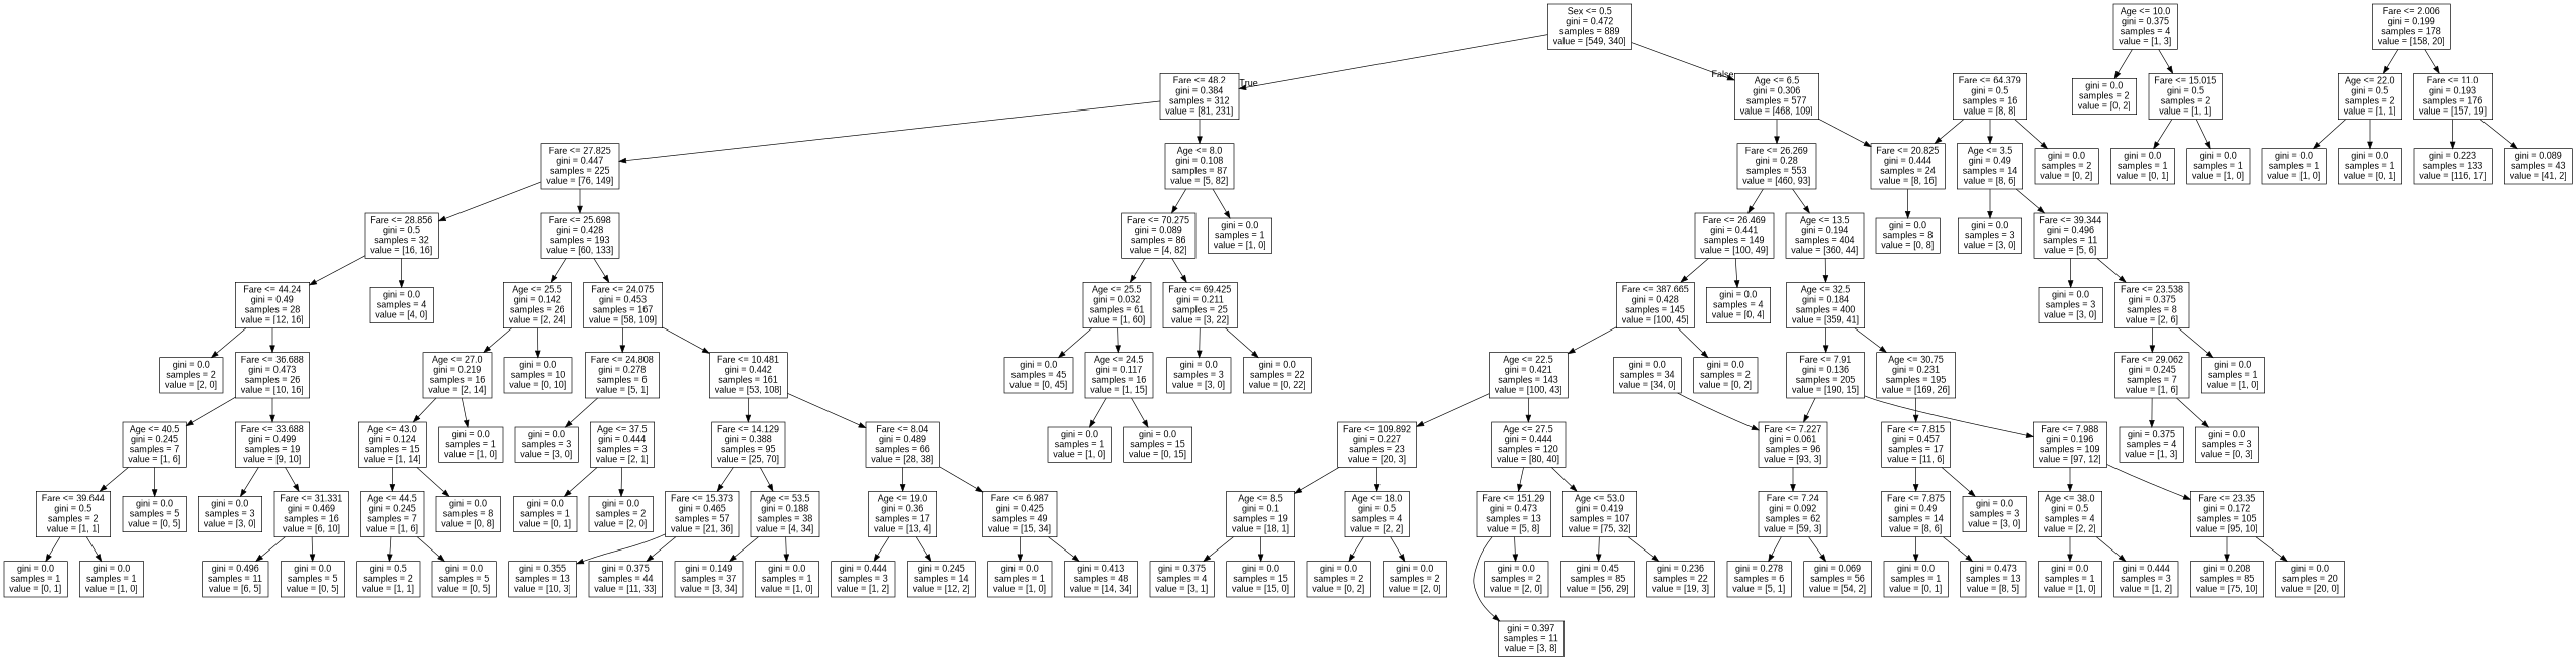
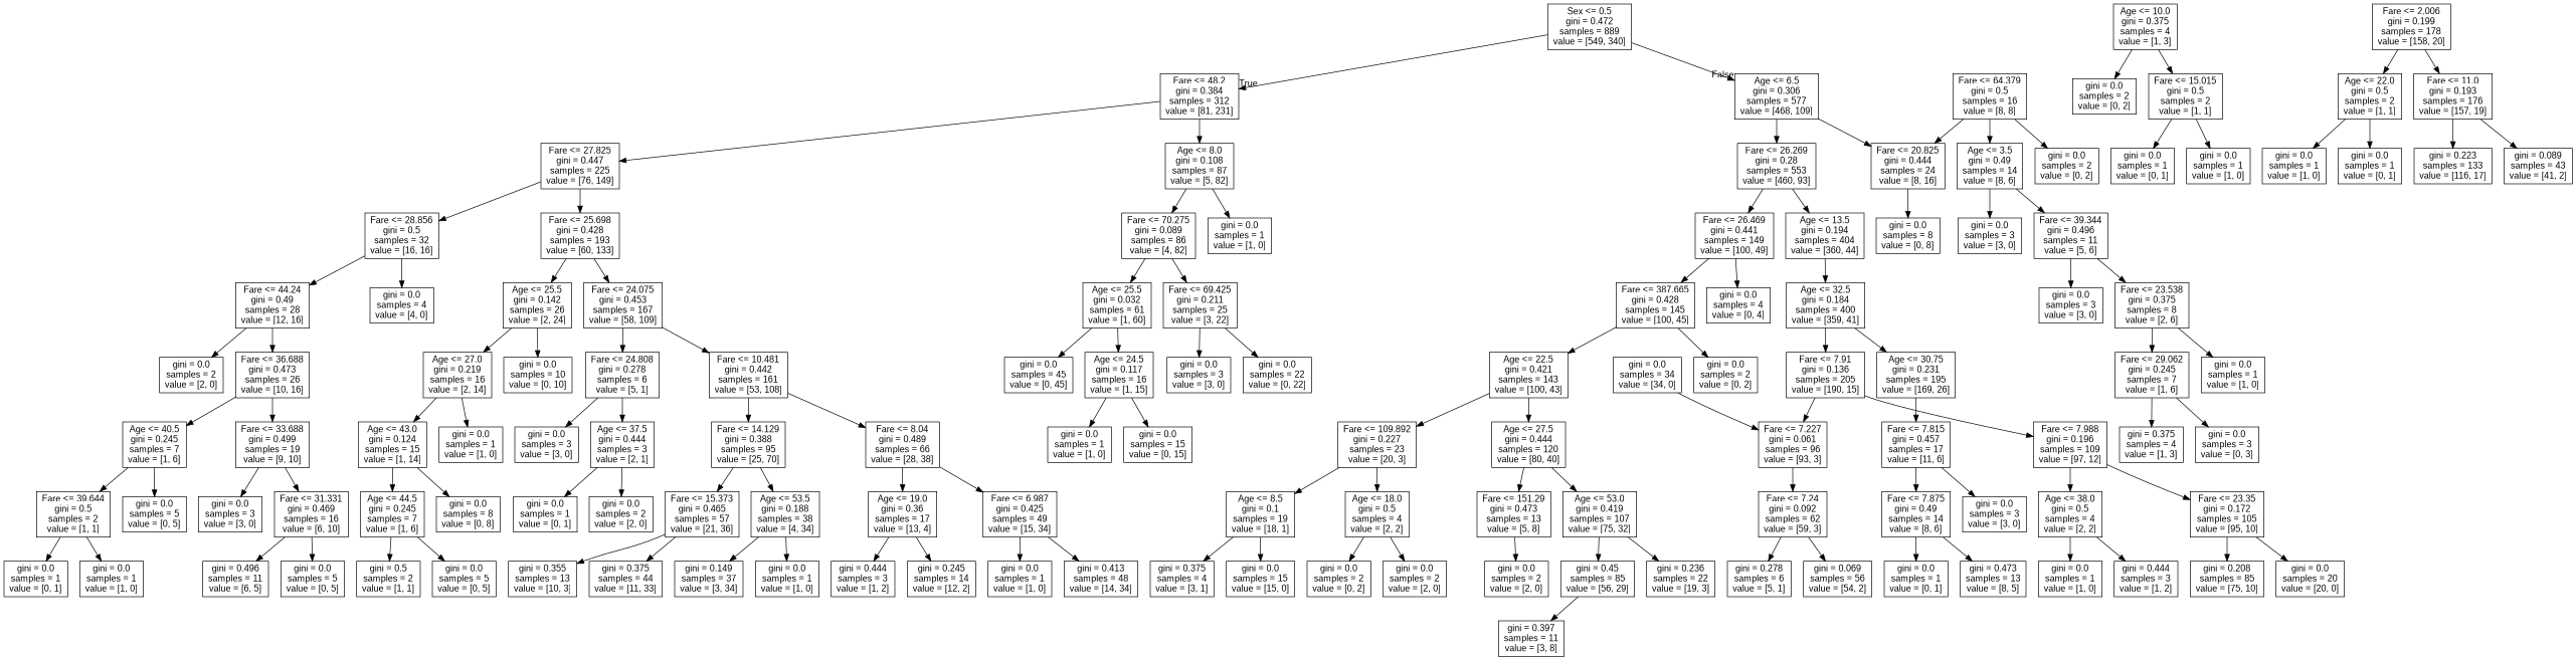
  digraph {
    fontname="Liberation Sans"
    node [fontname="Liberation Sans" shape=box]
    edge [fontname="Liberation Sans"]
    n1 [label="Sex <= 0.5\ngini = 0.472\nsamples = 889\nvalue = [549, 340]"]
    n2 [label="Fare <= 48.2\ngini = 0.384\nsamples = 312\nvalue = [81, 231]"]
    n3 [label="Age <= 6.5\ngini = 0.306\nsamples = 577\nvalue = [468, 109]"]
    n4 [label="Fare <= 27.825\ngini = 0.447\nsamples = 225\nvalue = [76, 149]"]
    n5 [label="Age <= 8.0\ngini = 0.108\nsamples = 87\nvalue = [5, 82]"]
    n6 [label="Fare <= 20.825\ngini = 0.444\nsamples = 24\nvalue = [8, 16]"]
    n7 [label="Fare <= 26.269\ngini = 0.28\nsamples = 553\nvalue = [460, 93]"]
    n8 [label="Fare <= 25.698\ngini = 0.428\nsamples = 193\nvalue = [60, 133]"]
    n9 [label="Fare <= 28.856\ngini = 0.5\nsamples = 32\nvalue = [16, 16]"]
    n10 [label="gini = 0.0\nsamples = 1\nvalue = [1, 0]"]
    n11 [label="Fare <= 70.275\ngini = 0.089\nsamples = 86\nvalue = [4, 82]"]
    n12 [label="Fare <= 24.075\ngini = 0.453\nsamples = 167\nvalue = [58, 109]"]
    n13 [label="Age <= 25.5\ngini = 0.142\nsamples = 26\nvalue = [2, 24]"]
    n14 [label="gini = 0.0\nsamples = 4\nvalue = [4, 0]"]
    n15 [label="Fare <= 44.24\ngini = 0.49\nsamples = 28\nvalue = [12, 16]"]
    n16 [label="Fare <= 10.481\ngini = 0.442\nsamples = 161\nvalue = [53, 108]"]
    n17 [label="Fare <= 24.808\ngini = 0.278\nsamples = 6\nvalue = [5, 1]"]
    n18 [label="gini = 0.0\nsamples = 10\nvalue = [0, 10]"]
    n19 [label="Age <= 27.0\ngini = 0.219\nsamples = 16\nvalue = [2, 14]"]
    n20 [label="Fare <= 8.04\ngini = 0.489\nsamples = 66\nvalue = [28, 38]"]
    n21 [label="Fare <= 14.129\ngini = 0.388\nsamples = 95\nvalue = [25, 70]"]
    n22 [label="Age <= 37.5\ngini = 0.444\nsamples = 3\nvalue = [2, 1]"]
    n23 [label="gini = 0.0\nsamples = 3\nvalue = [3, 0]"]
    n24 [label="Fare <= 6.987\ngini = 0.425\nsamples = 49\nvalue = [15, 34]"]
    n25 [label="Age <= 19.0\ngini = 0.36\nsamples = 17\nvalue = [13, 4]"]
    n26 [label="Age <= 53.5\ngini = 0.188\nsamples = 38\nvalue = [4, 34]"]
    n27 [label="Fare <= 15.373\ngini = 0.465\nsamples = 57\nvalue = [21, 36]"]
    n28 [label="gini = 0.0\nsamples = 1\nvalue = [1, 0]"]
    n29 [label="gini = 0.413\nsamples = 48\nvalue = [14, 34]"]
    n30 [label="gini = 0.444\nsamples = 3\nvalue = [1, 2]"]
    n31 [label="gini = 0.245\nsamples = 14\nvalue = [12, 2]"]
    n32 [label="gini = 0.149\nsamples = 37\nvalue = [3, 34]"]
    n33 [label="gini = 0.0\nsamples = 1\nvalue = [1, 0]"]
    n34 [label="gini = 0.355\nsamples = 13\nvalue = [10, 3]"]
    n35 [label="gini = 0.375\nsamples = 44\nvalue = [11, 33]"]
    n36 [label="gini = 0.0\nsamples = 2\nvalue = [2, 0]"]
    n37 [label="gini = 0.0\nsamples = 1\nvalue = [0, 1]"]
    n38 [label="gini = 0.0\nsamples = 1\nvalue = [1, 0]"]
    n39 [label="Age <= 43.0\ngini = 0.124\nsamples = 15\nvalue = [1, 14]"]
    n40 [label="gini = 0.0\nsamples = 8\nvalue = [0, 8]"]
    n41 [label="Age <= 44.5\ngini = 0.245\nsamples = 7\nvalue = [1, 6]"]
    n42 [label="gini = 0.5\nsamples = 2\nvalue = [1, 1]"]
    n43 [label="gini = 0.0\nsamples = 5\nvalue = [0, 5]"]
    n44 [label="Fare <= 36.688\ngini = 0.473\nsamples = 26\nvalue = [10, 16]"]
    n45 [label="gini = 0.0\nsamples = 2\nvalue = [2, 0]"]
    n46 [label="Fare <= 33.688\ngini = 0.499\nsamples = 19\nvalue = [9, 10]"]
    n47 [label="Age <= 40.5\ngini = 0.245\nsamples = 7\nvalue = [1, 6]"]
    n48 [label="Fare <= 31.331\ngini = 0.469\nsamples = 16\nvalue = [6, 10]"]
    n49 [label="gini = 0.0\nsamples = 3\nvalue = [3, 0]"]
    n50 [label="gini = 0.0\nsamples = 5\nvalue = [0, 5]"]
    n51 [label="Fare <= 39.644\ngini = 0.5\nsamples = 2\nvalue = [1, 1]"]
    n52 [label="gini = 0.496\nsamples = 11\nvalue = [6, 5]"]
    n53 [label="gini = 0.0\nsamples = 5\nvalue = [0, 5]"]
    n54 [label="gini = 0.0\nsamples = 1\nvalue = [0, 1]"]
    n55 [label="gini = 0.0\nsamples = 1\nvalue = [1, 0]"]
    n56 [label="Fare <= 69.425\ngini = 0.211\nsamples = 25\nvalue = [3, 22]"]
    n57 [label="Age <= 25.5\ngini = 0.032\nsamples = 61\nvalue = [1, 60]"]
    n58 [label="gini = 0.0\nsamples = 22\nvalue = [0, 22]"]
    n59 [label="gini = 0.0\nsamples = 3\nvalue = [3, 0]"]
    n60 [label="Age <= 24.5\ngini = 0.117\nsamples = 16\nvalue = [1, 15]"]
    n61 [label="gini = 0.0\nsamples = 45\nvalue = [0, 45]"]
    n62 [label="gini = 0.0\nsamples = 15\nvalue = [0, 15]"]
    n63 [label="gini = 0.0\nsamples = 1\nvalue = [1, 0]"]
    n64 [label="gini = 0.0\nsamples = 8\nvalue = [0, 8]"]
    n65 [label="Age <= 13.5\ngini = 0.194\nsamples = 404\nvalue = [360, 44]"]
    n66 [label="Fare <= 26.469\ngini = 0.441\nsamples = 149\nvalue = [100, 49]"]
    n67 [label="Fare <= 64.379\ngini = 0.5\nsamples = 16\nvalue = [8, 8]"]
    n68 [label="Age <= 3.5\ngini = 0.49\nsamples = 14\nvalue = [8, 6]"]
    n69 [label="gini = 0.0\nsamples = 2\nvalue = [0, 2]"]
    n70 [label="Fare <= 39.344\ngini = 0.496\nsamples = 11\nvalue = [5, 6]"]
    n71 [label="gini = 0.0\nsamples = 3\nvalue = [3, 0]"]
    n72 [label="Fare <= 23.538\ngini = 0.375\nsamples = 8\nvalue = [2, 6]"]
    n73 [label="gini = 0.0\nsamples = 3\nvalue = [3, 0]"]
    n74 [label="gini = 0.0\nsamples = 1\nvalue = [1, 0]"]
    n75 [label="Fare <= 29.062\ngini = 0.245\nsamples = 7\nvalue = [1, 6]"]
    n76 [label="gini = 0.0\nsamples = 3\nvalue = [0, 3]"]
    n77 [label="gini = 0.375\nsamples = 4\nvalue = [1, 3]"]
    n78 [label="Age <= 32.5\ngini = 0.184\nsamples = 400\nvalue = [359, 41]"]
    n79 [label="gini = 0.0\nsamples = 4\nvalue = [0, 4]"]
    n80 [label="Fare <= 387.665\ngini = 0.428\nsamples = 145\nvalue = [100, 45]"]
    n81 [label="Age <= 10.0\ngini = 0.375\nsamples = 4\nvalue = [1, 3]"]
    n82 [label="gini = 0.0\nsamples = 2\nvalue = [0, 2]"]
    n83 [label="Fare <= 15.015\ngini = 0.5\nsamples = 2\nvalue = [1, 1]"]
    n84 [label="Age <= 30.75\ngini = 0.231\nsamples = 195\nvalue = [169, 26]"]
    n85 [label="Fare <= 7.91\ngini = 0.136\nsamples = 205\nvalue = [190, 15]"]
    n86 [label="gini = 0.0\nsamples = 1\nvalue = [0, 1]"]
    n87 [label="gini = 0.0\nsamples = 1\nvalue = [1, 0]"]
    n88 [label="Fare <= 7.815\ngini = 0.457\nsamples = 17\nvalue = [11, 6]"]
    n89 [label="Fare <= 7.227\ngini = 0.061\nsamples = 96\nvalue = [93, 3]"]
    n90 [label="Fare <= 7.988\ngini = 0.196\nsamples = 109\nvalue = [97, 12]"]
    n91 [label="Fare <= 2.006\ngini = 0.199\nsamples = 178\nvalue = [158, 20]"]
    n92 [label="Age <= 22.0\ngini = 0.5\nsamples = 2\nvalue = [1, 1]"]
    n93 [label="Fare <= 11.0\ngini = 0.193\nsamples = 176\nvalue = [157, 19]"]
    n94 [label="gini = 0.0\nsamples = 3\nvalue = [3, 0]"]
    n95 [label="Fare <= 7.875\ngini = 0.49\nsamples = 14\nvalue = [8, 6]"]
    n96 [label="gini = 0.0\nsamples = 1\nvalue = [1, 0]"]
    n97 [label="gini = 0.0\nsamples = 1\nvalue = [0, 1]"]
    n98 [label="gini = 0.223\nsamples = 133\nvalue = [116, 17]"]
    n99 [label="gini = 0.089\nsamples = 43\nvalue = [41, 2]"]
    n100 [label="gini = 0.0\nsamples = 1\nvalue = [0, 1]"]
    n101 [label="gini = 0.473\nsamples = 13\nvalue = [8, 5]"]
    n102 [label="Fare <= 7.24\ngini = 0.092\nsamples = 62\nvalue = [59, 3]"]
    n103 [label="Age <= 38.0\ngini = 0.5\nsamples = 4\nvalue = [2, 2]"]
    n104 [label="Fare <= 23.35\ngini = 0.172\nsamples = 105\nvalue = [95, 10]"]
    n105 [label="gini = 0.0\nsamples = 34\nvalue = [34, 0]"]
    n106 [label="gini = 0.278\nsamples = 6\nvalue = [5, 1]"]
    n107 [label="gini = 0.069\nsamples = 56\nvalue = [54, 2]"]
    n108 [label="gini = 0.0\nsamples = 1\nvalue = [1, 0]"]
    n109 [label="gini = 0.444\nsamples = 3\nvalue = [1, 2]"]
    n110 [label="gini = 0.208\nsamples = 85\nvalue = [75, 10]"]
    n111 [label="gini = 0.0\nsamples = 20\nvalue = [20, 0]"]
    n112 [label="Age <= 22.5\ngini = 0.421\nsamples = 143\nvalue = [100, 43]"]
    n113 [label="gini = 0.0\nsamples = 2\nvalue = [0, 2]"]
    n114 [label="Fare <= 109.892\ngini = 0.227\nsamples = 23\nvalue = [20, 3]"]
    n115 [label="Age <= 27.5\ngini = 0.444\nsamples = 120\nvalue = [80, 40]"]
    n116 [label="Age <= 8.5\ngini = 0.1\nsamples = 19\nvalue = [18, 1]"]
    n117 [label="Age <= 18.0\ngini = 0.5\nsamples = 4\nvalue = [2, 2]"]
    n118 [label="Fare <= 151.29\ngini = 0.473\nsamples = 13\nvalue = [5, 8]"]
    n119 [label="Age <= 53.0\ngini = 0.419\nsamples = 107\nvalue = [75, 32]"]
    n120 [label="gini = 0.375\nsamples = 4\nvalue = [3, 1]"]
    n121 [label="gini = 0.0\nsamples = 15\nvalue = [15, 0]"]
    n122 [label="gini = 0.0\nsamples = 2\nvalue = [0, 2]"]
    n123 [label="gini = 0.0\nsamples = 2\nvalue = [2, 0]"]
    n124 [label="gini = 0.397\nsamples = 11\nvalue = [3, 8]"]
    n125 [label="gini = 0.0\nsamples = 2\nvalue = [2, 0]"]
    n126 [label="gini = 0.45\nsamples = 85\nvalue = [56, 29]"]
    n127 [label="gini = 0.236\nsamples = 22\nvalue = [19, 3]"]
    n1 -> n2 [headlabel=True labelangle=45 labeldistance=2.5]
    n1 -> n3 [headlabel=False labelangle=-45 labeldistance=2.5]
    n2 -> n4
    n2 -> n5
    n3 -> n6
    n3 -> n7
    n4 -> n8
    n4 -> n9
    n5 -> n10
    n5 -> n11
    n6 -> n64
    n7 -> n65
    n7 -> n66
    n8 -> n12
    n8 -> n13
    n9 -> n14
    n9 -> n15
    n11 -> n56
    n11 -> n57
    n12 -> n16
    n12 -> n17
    n13 -> n18
    n13 -> n19
    n15 -> n44
    n15 -> n45
    n16 -> n20
    n16 -> n21
+   n17 -> n22
    n17 -> n23
    n19 -> n38
    n19 -> n39
    n20 -> n24
    n20 -> n25
    n21 -> n26
    n21 -> n27
    n22 -> n36
    n22 -> n37
    n24 -> n28
    n24 -> n29
    n25 -> n30
    n25 -> n31
    n26 -> n32
    n26 -> n33
    n27 -> n34
    n27 -> n35
    n39 -> n40
    n39 -> n41
    n41 -> n42
    n41 -> n43
    n44 -> n46
    n44 -> n47
    n46 -> n48
    n46 -> n49
    n47 -> n50
    n47 -> n51
    n48 -> n52
    n48 -> n53
    n51 -> n54
    n51 -> n55
    n56 -> n58
    n56 -> n59
    n57 -> n60
    n57 -> n61
    n60 -> n62
    n60 -> n63
    n65 -> n78
    n66 -> n79
    n66 -> n80
    n67 -> n6
    n67 -> n68
    n67 -> n69
    n68 -> n70
    n68 -> n71
    n70 -> n72
    n70 -> n73
    n72 -> n74
    n72 -> n75
    n75 -> n76
    n75 -> n77
    n78 -> n84
    n78 -> n85
    n80 -> n112
    n80 -> n113
    n81 -> n82
    n81 -> n83
    n83 -> n86
    n83 -> n87
    n84 -> n88
    n85 -> n89
    n85 -> n90
    n88 -> n94
    n88 -> n95
    n89 -> n102
    n90 -> n103
    n90 -> n104
    n91 -> n92
    n91 -> n93
    n92 -> n96
    n92 -> n97
    n93 -> n98
    n93 -> n99
    n95 -> n100
    n95 -> n101
    n102 -> n106
    n102 -> n107
    n103 -> n108
    n103 -> n109
    n104 -> n110
    n104 -> n111
    n105 -> n89
    n112 -> n114
    n112 -> n115
    n114 -> n116
    n114 -> n117
    n115 -> n118
    n115 -> n119
    n116 -> n120
    n116 -> n121
    n117 -> n122
    n117 -> n123
-   n118 -> n124
+   n126 -> n124
    n118 -> n125
    n119 -> n126
    n119 -> n127
  }
